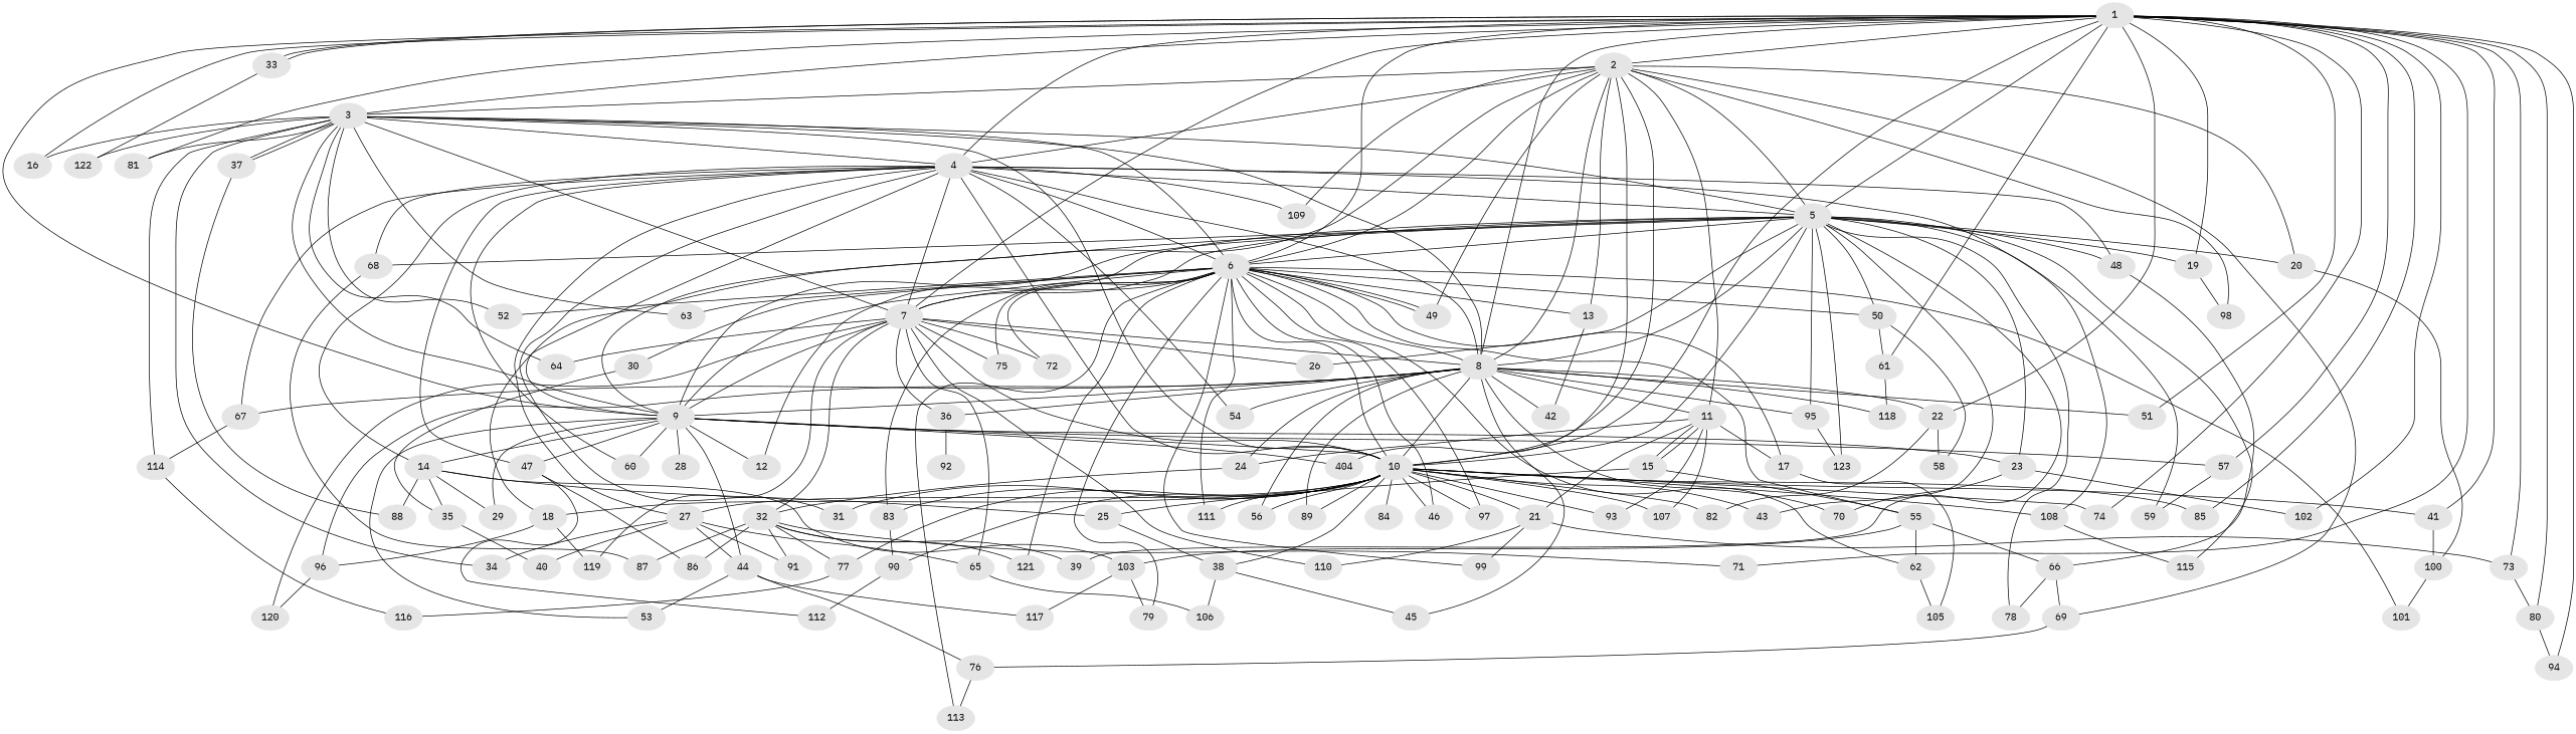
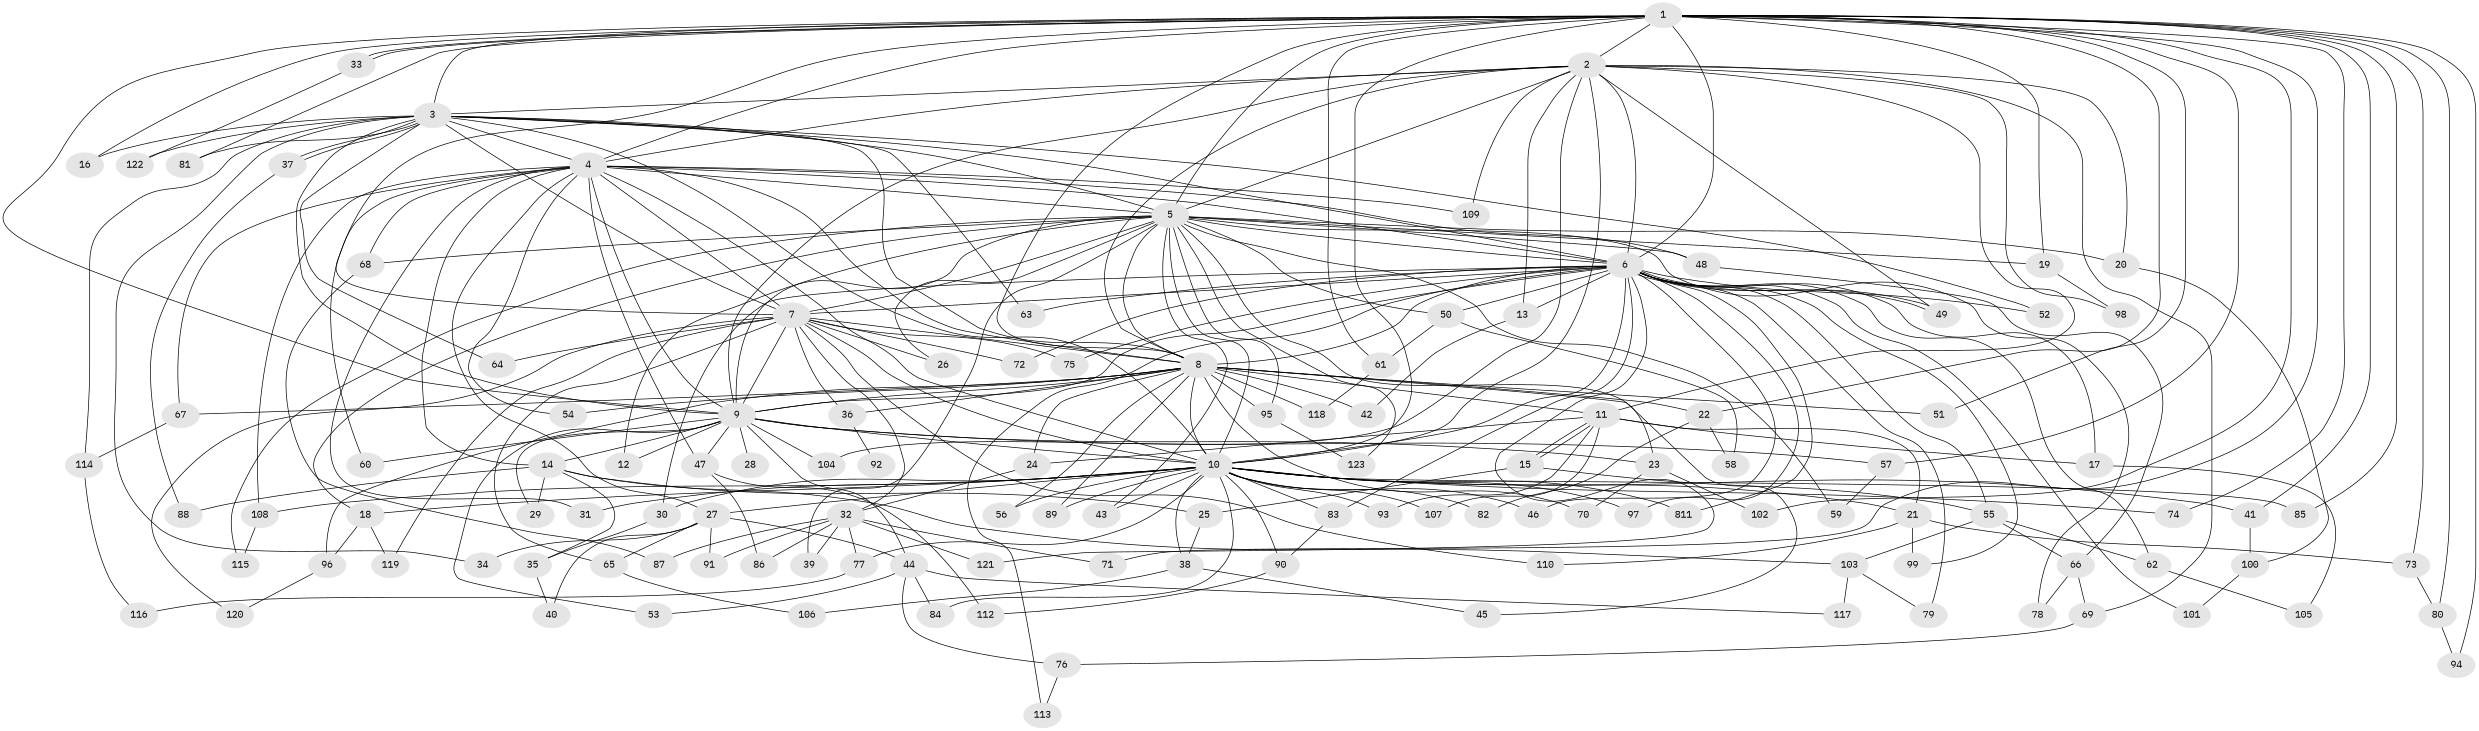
  graph {
    fontname="IBM Plex Mono"
    node [color=gray90 fontname="IBM Plex Mono" style=filled]
    edge [fontname="IBM Plex Mono"]
    1
    2
    3
    4
    5
    6
    7
    8
    9
    10
    16
    19
    22
    33
    41
    51
    57
    61
    71
    73
    74
    80
    81
    85
    94
    102
    11
    13
    20
    69
    98
-   104 [label=404]
+   104
    109
    49
    34
    37
    52
    63
    64
    114
    122
    14
    27
    31
    47
    48
    54
    60
    67
    68
    108
    12
    18
    23
    26
    39
    43
    50
    59
    78
    95
    115
    123
    17
    30
    46
    55
    62
    72
    75
    79
    83
    97
    99
    101
-   111
+   111 [label=811]
    113
    121
    32
    36
    65
    110
    119
    120
    24
    42
    45
    56
    70
    89
    96
    118
    28
    29
    44
    53
    21
    38
    77
    82
    84
    90
    93
    107
    58
    100
    15
    76
    88
    116
    25
    35
    103
    40
    91
    86
    112
    66
    87
    105
    92
    106
    117
    1 -- 2
    1 -- 3
    1 -- 4
    1 -- 5
    1 -- 6
    1 -- 7
    1 -- 8
    1 -- 9
    1 -- 10
    1 -- 16
    1 -- 19
    1 -- 22
    1 -- 33
    1 -- 33
    1 -- 41
    1 -- 51
    1 -- 57
    1 -- 61
    1 -- 71
    1 -- 73
    1 -- 74
    1 -- 80
    1 -- 81
    1 -- 85
    1 -- 94
    1 -- 102
    2 -- 3
    2 -- 4
    2 -- 5
    2 -- 6
    2 -- 8
    2 -- 9
    2 -- 10
    2 -- 11
    2 -- 13
    2 -- 20
    2 -- 69
    2 -- 98
    2 -- 104
    2 -- 109
    2 -- 49
    3 -- 4
    3 -- 5
    3 -- 6
    3 -- 7
    3 -- 8
    3 -- 9
    3 -- 10
    3 -- 16
    3 -- 81
    3 -- 34
    3 -- 37
    3 -- 37
    3 -- 52
    3 -- 63
    3 -- 64
    3 -- 114
    3 -- 122
    4 -- 5
    4 -- 6
    4 -- 7
    4 -- 8
    4 -- 9
    4 -- 10
    4 -- 109
    4 -- 14
    4 -- 27
    4 -- 31
    4 -- 47
    4 -- 48
    4 -- 54
    4 -- 60
    4 -- 67
    4 -- 68
    4 -- 108
    5 -- 6
    5 -- 7
    5 -- 8
    5 -- 9
    5 -- 10
    5 -- 19
    5 -- 20
    5 -- 48
    5 -- 68
    5 -- 12
    5 -- 18
    5 -- 23
    5 -- 26
    5 -- 39
    5 -- 43
    5 -- 50
    5 -- 59
    5 -- 78
    5 -- 95
    5 -- 115
    5 -- 123
    6 -- 7
    6 -- 8
    6 -- 9
    6 -- 10
    6 -- 13
    6 -- 49
    6 -- 49
    6 -- 52
    6 -- 63
    6 -- 50
    6 -- 17
    6 -- 30
    6 -- 46
    6 -- 55
    6 -- 62
    6 -- 72
    6 -- 75
    6 -- 79
    6 -- 83
    6 -- 97
    6 -- 99
    6 -- 101
    6 -- 111
    6 -- 113
    6 -- 121
    7 -- 8
    7 -- 9
    7 -- 10
    7 -- 64
    7 -- 26
    7 -- 72
    7 -- 75
    7 -- 32
    7 -- 36
    7 -- 65
    7 -- 110
    7 -- 119
    7 -- 120
    8 -- 9
    8 -- 10
    8 -- 22
    8 -- 51
    8 -- 11
    8 -- 54
    8 -- 67
    8 -- 95
    8 -- 36
    8 -- 24
    8 -- 42
    8 -- 45
    8 -- 56
    8 -- 70
    8 -- 89
    8 -- 96
    8 -- 118
    9 -- 10
    9 -- 57
    9 -- 104
    9 -- 14
    9 -- 47
    9 -- 60
    9 -- 12
    9 -- 23
    9 -- 28
    9 -- 29
    9 -- 44
    9 -- 53
    10 -- 41
    10 -- 74
    10 -- 85
    10 -- 27
    10 -- 31
    10 -- 108
    10 -- 18
    10 -- 43
+   10 -- 30
    10 -- 46
    10 -- 83
    10 -- 97
    10 -- 111
    10 -- 56
    10 -- 89
    10 -- 21
    10 -- 38
    10 -- 77
    10 -- 82
    10 -- 84
    10 -- 90
    10 -- 93
    10 -- 107
    19 -- 98
    22 -- 82
    22 -- 58
    33 -- 122
    41 -- 100
    57 -- 59
    61 -- 118
    73 -- 80
    80 -- 94
    11 -- 17
    11 -- 24
    11 -- 21
    11 -- 93
    11 -- 107
    11 -- 15
    11 -- 15
    13 -- 42
    20 -- 100
    69 -- 76
    37 -- 88
    114 -- 116
    14 -- 29
    14 -- 88
    14 -- 25
    14 -- 35
    14 -- 103
    27 -- 34
    27 -- 65
    27 -- 44
    27 -- 40
    27 -- 91
    47 -- 86
    47 -- 112
    48 -- 66
    67 -- 114
    68 -- 87
    108 -- 115
    18 -- 119
    18 -- 96
    23 -- 102
    23 -- 70
    50 -- 61
    50 -- 58
    95 -- 123
    17 -- 105
    30 -- 35
    55 -- 62
    55 -- 103
    55 -- 66
    62 -- 105
    83 -- 90
    32 -- 71
    32 -- 39
    32 -- 121
    32 -- 77
    32 -- 91
    32 -- 86
    32 -- 87
    36 -- 92
    65 -- 106
    24 -- 32
    96 -- 120
    44 -- 53
+   44 -- 84
    44 -- 76
    44 -- 117
    21 -- 73
    21 -- 99
    21 -- 110
    38 -- 45
    38 -- 106
    77 -- 116
    90 -- 112
    100 -- 101
    15 -- 55
    15 -- 25
    76 -- 113
    25 -- 38
    35 -- 40
    103 -- 79
    103 -- 117
    66 -- 69
    66 -- 78
  }
